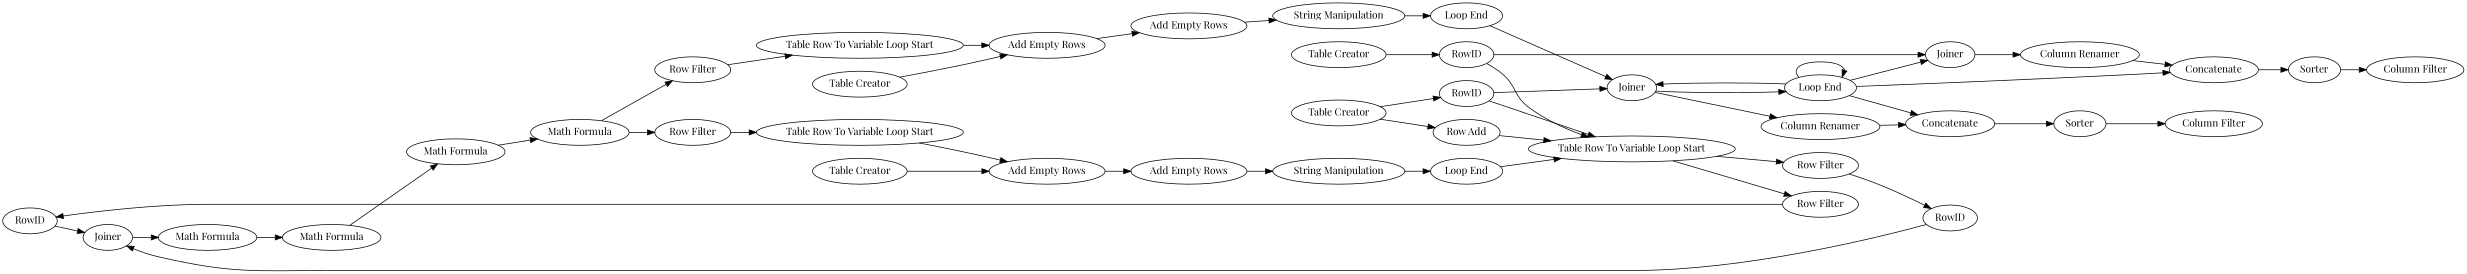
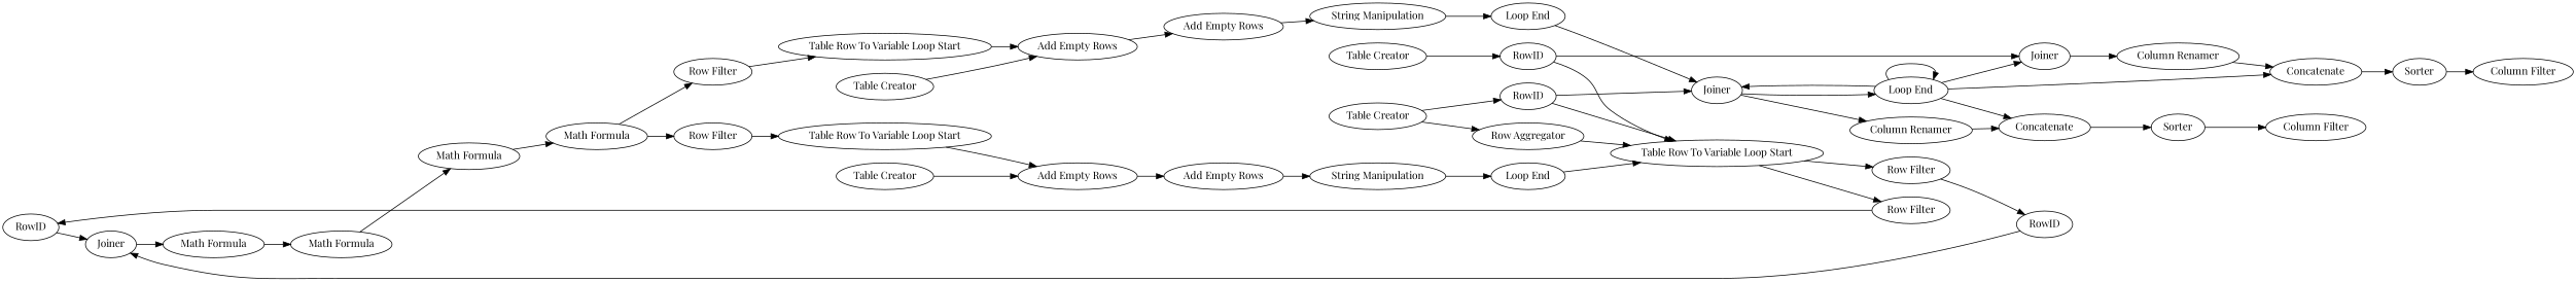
  digraph {
    rankdir=LR
    fontname="Playfair Display"
    node [fontname="Playfair Display"]
    edge [fontname="Playfair Display"]
    n1 [label=RowID]
    n2 [label=Joiner]
    n3 [label="Math Formula"]
    n4 [label="Math Formula"]
    n5 [label="Row Filter"]
    n6 [label="Row Filter"]
    n7 [label="Table Row To Variable Loop Start"]
    n8 [label="Loop End"]
    n9 [label="Table Row To Variable Loop Start"]
    n10 [label="Row Filter"]
    n11 [label="Row Filter"]
    n12 [label="Table Row To Variable Loop Start"]
    n13 [label="Add Empty Rows"]
    n14 [label="Add Empty Rows"]
    n15 [label="Add Empty Rows"]
    n16 [label="Add Empty Rows"]
    n17 [label="Loop End"]
    n18 [label=Joiner]
    n19 [label=Concatenate]
    n20 [label=Joiner]
    n21 [label=Concatenate]
    n22 [label="Column Renamer"]
    n23 [label=RowID]
    n24 [label=Sorter]
    n25 [label="Column Renamer"]
-   n26 [label="Row Add"]
+   n26 [label="Row Aggregator"]
    n27 [label="Table Creator"]
    n28 [label=RowID]
    n29 [label="String Manipulation"]
    n30 [label="Math Formula"]
    n31 [label=Sorter]
    n32 [label="Loop End"]
    n33 [label="Column Filter"]
    n34 [label="Math Formula"]
    n35 [label=RowID]
    n36 [label="String Manipulation"]
    n37 [label="Table Creator"]
    n38 [label="Column Filter"]
    n39 [label="Table Creator"]
    n40 [label="Table Creator"]
    n1 -> n2
    n2 -> n3
    n3 -> n30
    n4 -> n5
    n4 -> n6
    n5 -> n7
    n6 -> n12
    n7 -> n14
    n8 -> n9
    n9 -> n10
    n9 -> n11
    n10 -> n1
    n11 -> n35
    n12 -> n13
    n13 -> n16
    n14 -> n15
    n15 -> n36
    n16 -> n29
    n17 -> n17
    n17 -> n18
    n17 -> n19
    n17 -> n20
    n17 -> n21
    n18 -> n22
    n19 -> n24
    n20 -> n17
    n20 -> n25
    n21 -> n31
    n22 -> n21
    n23 -> n9
    n23 -> n18
    n24 -> n33
    n25 -> n19
    n26 -> n9
    n27 -> n26
    n27 -> n28
    n28 -> n9
    n28 -> n20
    n29 -> n8
    n30 -> n34
    n31 -> n38
    n32 -> n20
    n34 -> n4
    n35 -> n2
    n36 -> n32
    n37 -> n23
    n39 -> n13
    n40 -> n14
  }
